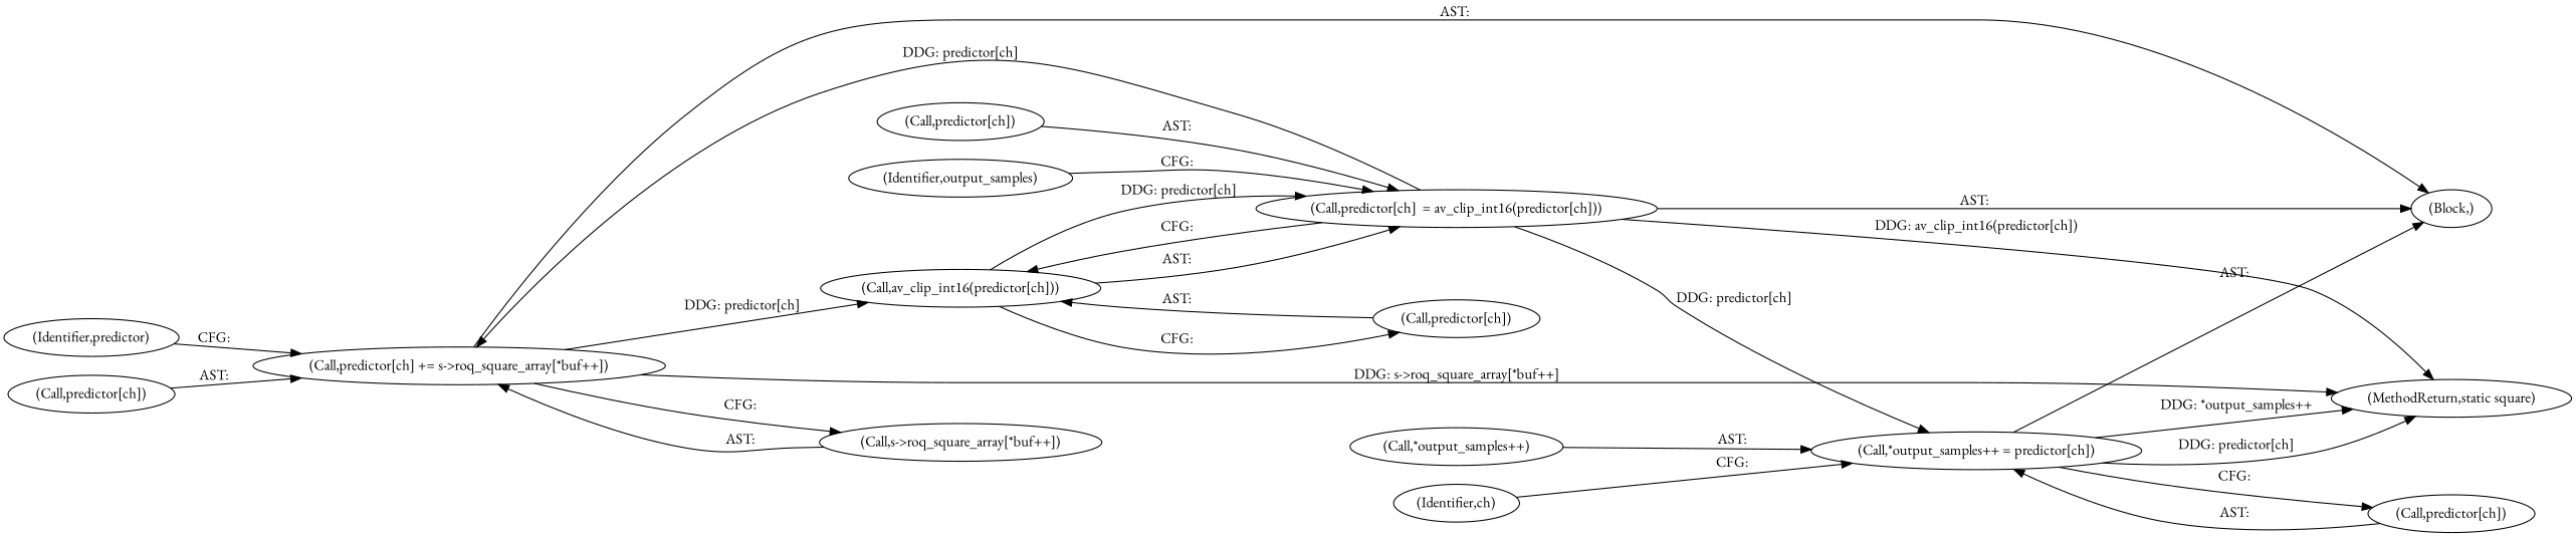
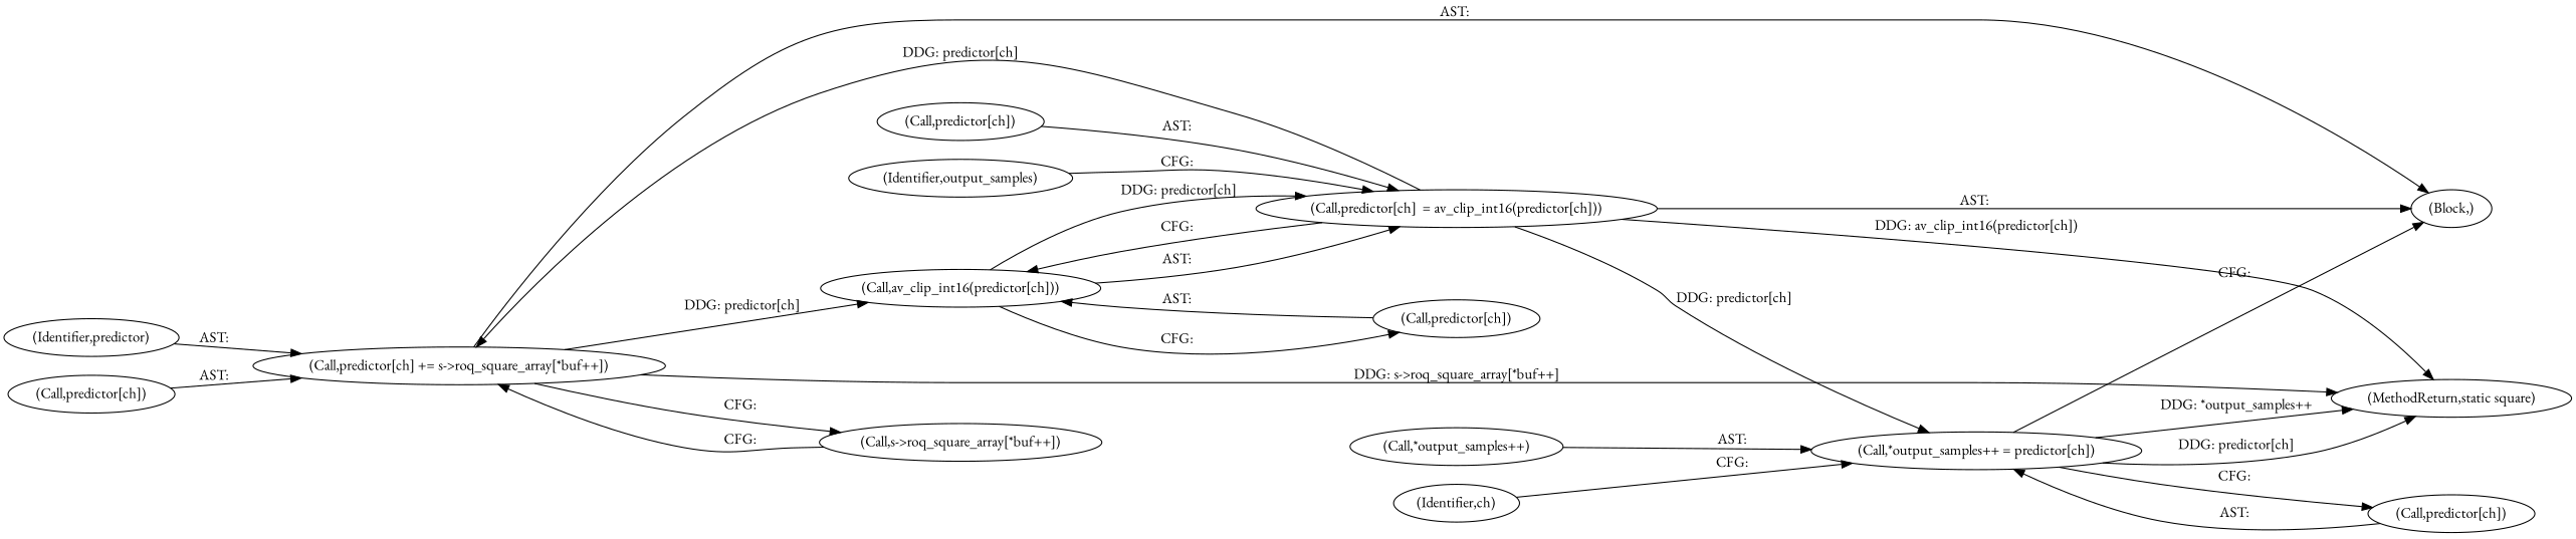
  digraph {
    fontname="EB Garamond"
    rankdir=LR
    node [fontname="EB Garamond"]
    edge [fontname="EB Garamond"]
    n1 [label="(Call,predictor[ch] += s->roq_square_array[*buf++])"]
    n2 [label="(Call,av_clip_int16(predictor[ch]))"]
    n3 [label="(MethodReturn,static square)"]
    n4 [label="(Block,)"]
    n5 [label="(Call,s->roq_square_array[*buf++])"]
    n6 [label="(Call,predictor[ch]  = av_clip_int16(predictor[ch]))"]
    n7 [label="(Call,predictor[ch])"]
    n8 [label="(Call,*output_samples++ = predictor[ch])"]
    n9 [label="(Call,predictor[ch])"]
    n10 [label="(Identifier,predictor)"]
    n11 [label="(Call,predictor[ch])"]
    n12 [label="(Call,*output_samples++)"]
    n13 [label="(Identifier,output_samples)"]
    n14 [label="(Call,predictor[ch])"]
    n15 [label="(Identifier,ch)"]
    n1 -> n2 [label="DDG: predictor[ch]"]
    n1 -> n3 [label="DDG: s->roq_square_array[*buf++]"]
    n1 -> n4 [label="AST: "]
    n1 -> n5 [label="CFG: "]
    n2 -> n6 [label="AST: "]
    n2 -> n6 [label="DDG: predictor[ch]"]
    n2 -> n7 [label="CFG: "]
-   n5 -> n1 [label="AST: "]
+   n5 -> n1 [label="CFG: "]
    n6 -> n1 [label="DDG: predictor[ch]"]
    n6 -> n2 [label="CFG: "]
    n6 -> n3 [label="DDG: av_clip_int16(predictor[ch])"]
    n6 -> n4 [label="AST: "]
    n6 -> n8 [label="DDG: predictor[ch]"]
    n7 -> n2 [label="AST: "]
    n8 -> n3 [label="DDG: predictor[ch]"]
    n8 -> n3 [label="DDG: *output_samples++"]
-   n8 -> n4 [label="AST: "]
+   n8 -> n4 [label="CFG: "]
    n8 -> n9 [label="CFG: "]
    n9 -> n8 [label="AST: "]
-   n10 -> n1 [label="CFG: "]
+   n10 -> n1 [label="AST: "]
    n11 -> n6 [label="AST: "]
    n12 -> n8 [label="AST: "]
    n13 -> n6 [label="CFG: "]
    n14 -> n1 [label="AST: "]
    n15 -> n8 [label="CFG: "]
  }
